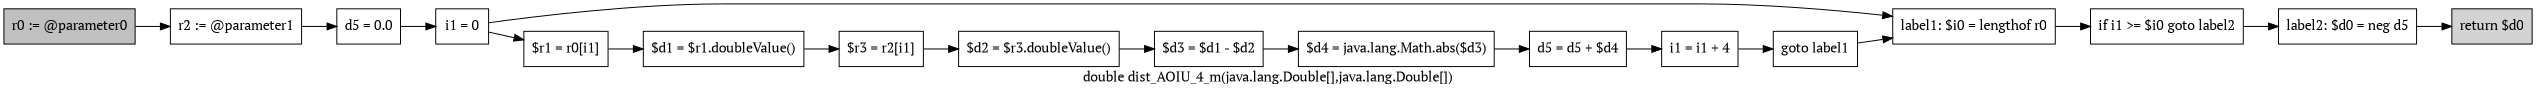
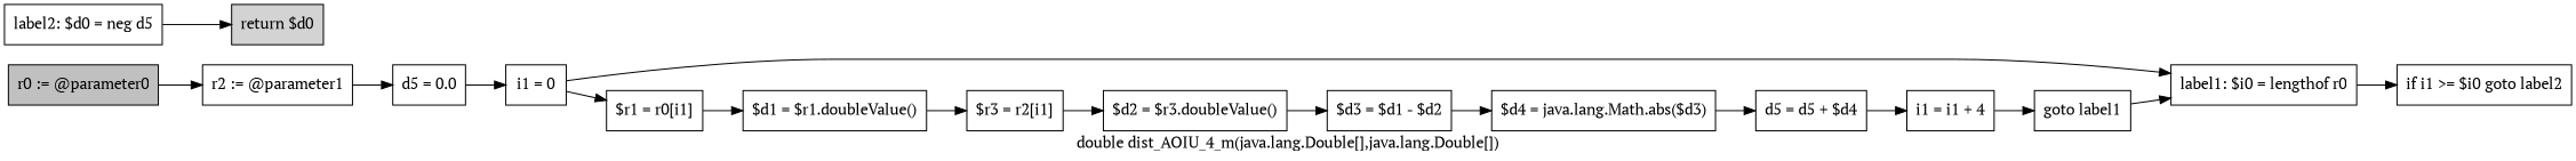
  digraph {
    fontname="PT Serif"
    label="double dist_AOIU_4_m(java.lang.Double[],java.lang.Double[])"
    rankdir=LR
    node [fontname="PT Serif" shape=box]
    edge [fontname="PT Serif"]
    n1 [fillcolor=gray label="r0 := @parameter0" style=filled]
    n2 [label="r2 := @parameter1"]
    n3 [label="d5 = 0.0"]
    n4 [label="i1 = 0"]
    n5 [label="label1: $i0 = lengthof r0"]
    n6 [label="$r1 = r0[i1]"]
    n7 [label="if i1 >= $i0 goto label2"]
    n8 [label="label2: $d0 = neg d5"]
    n9 [label="$d1 = $r1.doubleValue()"]
    n10 [fillcolor=lightgray label="return $d0" style=filled]
    n11 [label="$r3 = r2[i1]"]
    n12 [label="$d2 = $r3.doubleValue()"]
    n13 [label="$d3 = $d1 - $d2"]
    n14 [label="$d4 = java.lang.Math.abs($d3)"]
    n15 [label="d5 = d5 + $d4"]
    n16 [label="i1 = i1 + 4"]
    n17 [label="goto label1"]
    n1 -> n2
    n2 -> n3
    n3 -> n4
    n4 -> n5
    n4 -> n6
    n5 -> n7
    n6 -> n9
-   n7 -> n8
    n8 -> n10
    n9 -> n11
    n11 -> n12
    n12 -> n13
    n13 -> n14
    n14 -> n15
    n15 -> n16
    n16 -> n17
    n17 -> n5
  }
